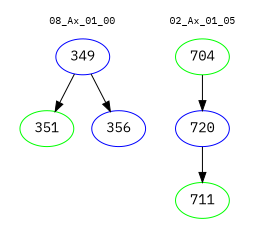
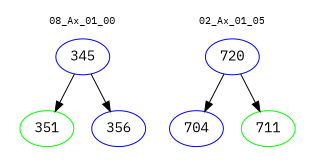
  digraph {
    fontname="IBM Plex Mono"
    node [color=blue fontname="IBM Plex Mono"]
    edge [color=black fontname="IBM Plex Mono"]
-   n1 [label=349]
+   n1 [label=345]
    n2 [color=green label=351]
    n3 [label=356]
-   n4 [color=green label=704]
+   n4 [label=704]
    n5 [color=green label=711]
    n6 [label=720]
    subgraph cluster_1 {
      color=white
      fontsize=10
      label="08_Ax_01_00"
      n1
      n2
      n3
    }
    subgraph cluster_2 {
      color=white
      fontsize=10
      label="02_Ax_01_05"
      n4
      n5
      n6
    }
    n1 -> n2
    n1 -> n3
-   n4 -> n6
+   n6 -> n4
    n6 -> n5
  }
